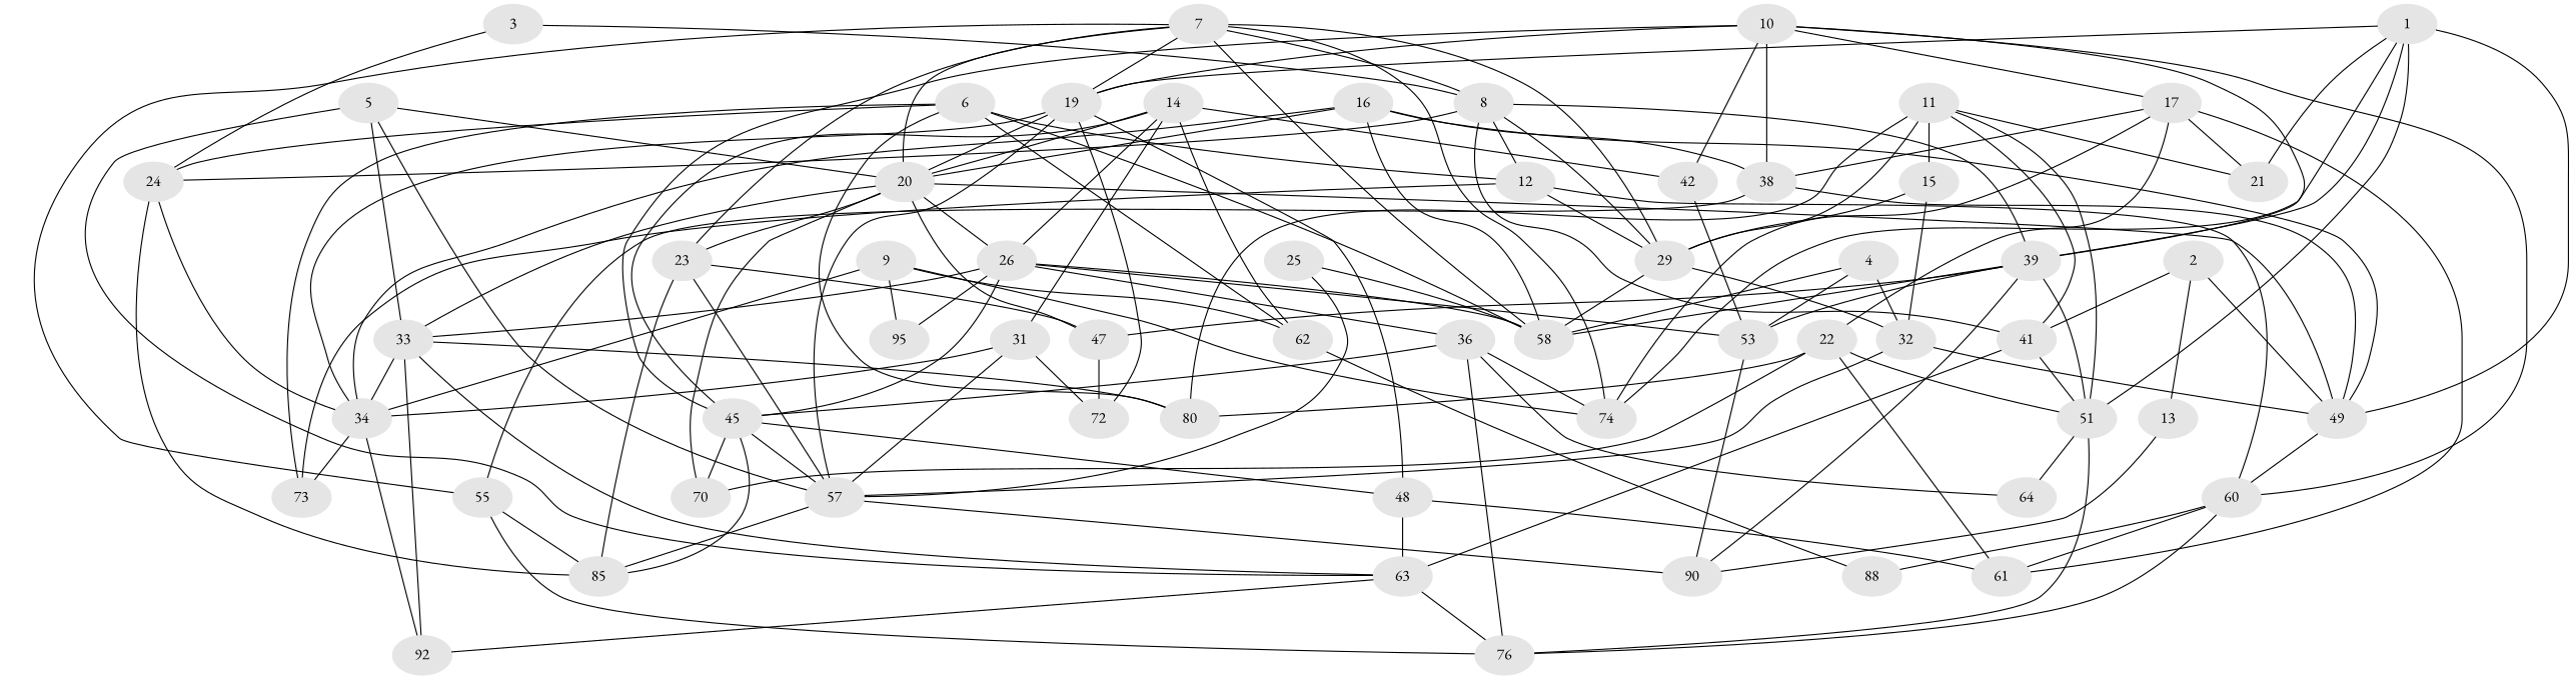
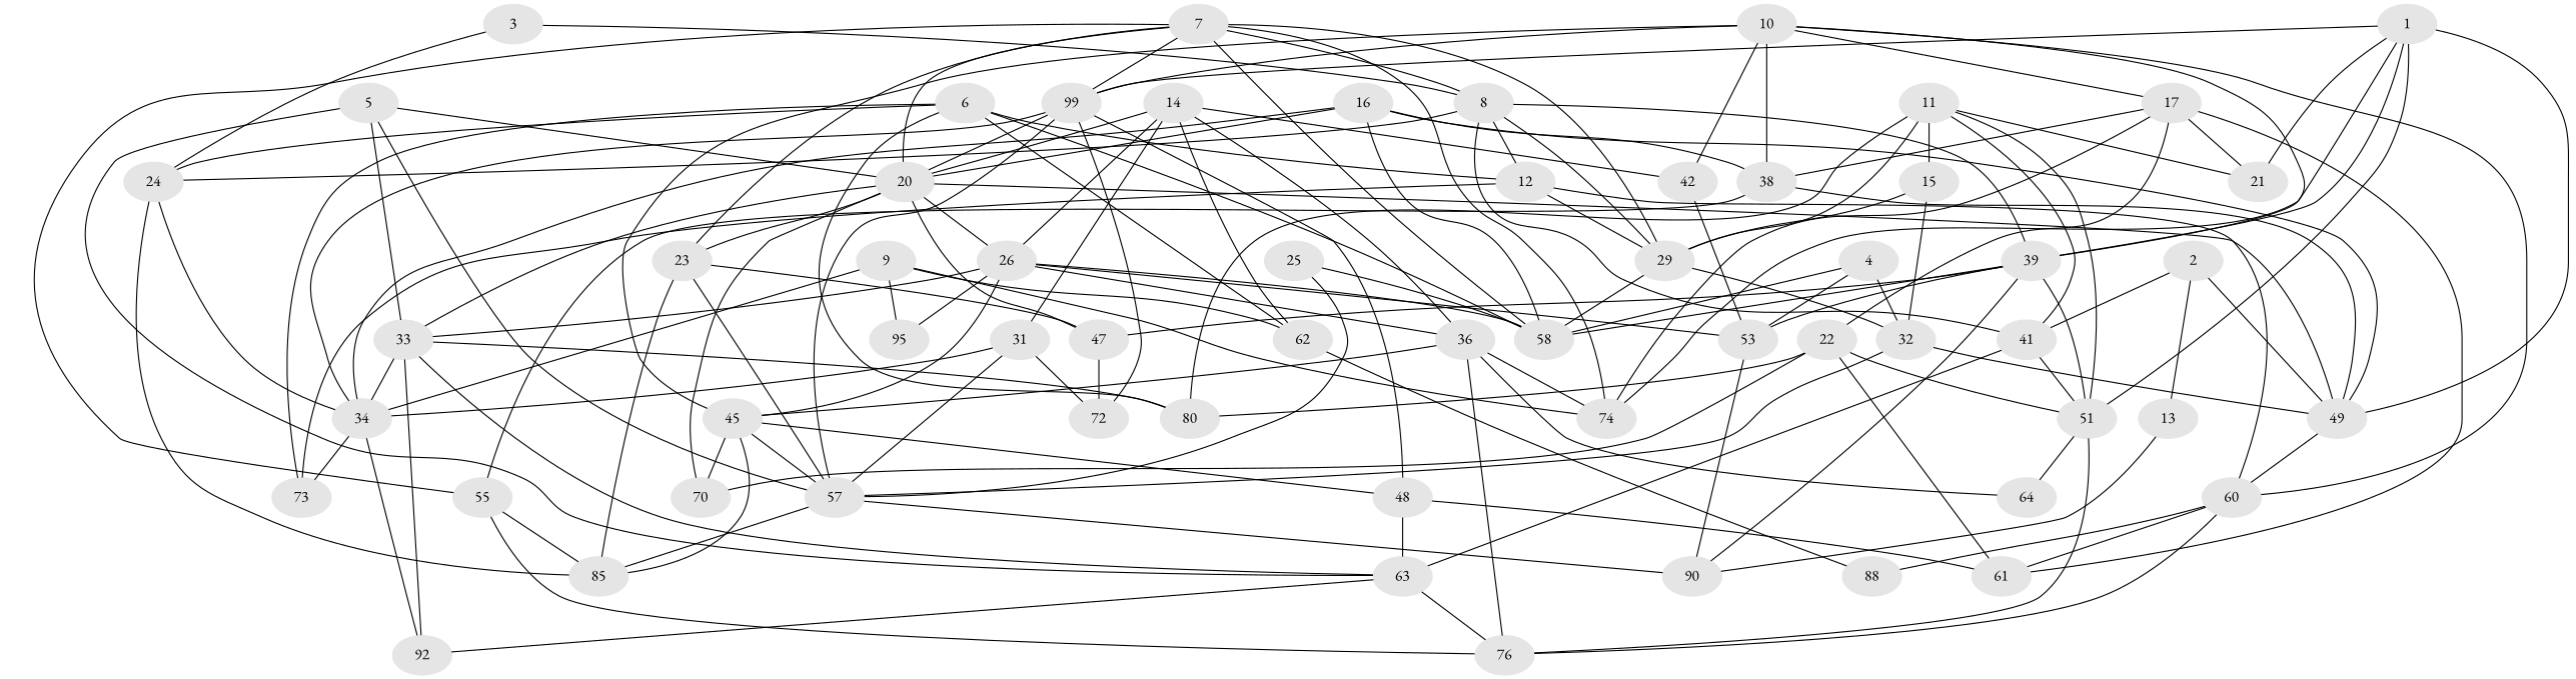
  graph {
    fontname="EB Garamond"
    node [color=gray90 fontname="EB Garamond" style=filled]
    edge [fontname="EB Garamond"]
    1 [super="+54"]
-   19 [super="+84"]
+   19 [super="+84" label=99]
    21
    39 [super="+43"]
    n5 [label=74 super="+87"]
    49 [super="+92"]
    51 [super="+52"]
    20 [super="+56"]
    57 [super="+77"]
    34 [super="+68"]
    48
    72
    53
    58 [super="+79"]
    90
    47
    60 [super="+74"]
    64
    76 [super="+81"]
    2
    13
    41
    63 [super="+96"]
    8 [super="+67"]
    24 [super="+27"]
    29 [super="+65"]
    12 [super="+69"]
    3
    85 [super="+86"]
    32 [super="+82"]
    4
    5 [super="+59"]
    33 [super="+46"]
    26 [super="+93"]
    23 [super="+50"]
    70
    80 [super="+89"]
    n38 [label=92]
    6 [super="+28"]
    62
    73
    95
    45 [super="+66"]
    36 [super="+40"]
    88
    7 [super="+35"]
    55 [super="+91"]
    9
    10 [super="+18"]
    17 [super="+37"]
    38 [super="+71"]
    42
    22 [super="+30"]
    61
    11 [super="+78"]
    15 [super="+83"]
    14 [super="+75"]
    31
    16
    25
    1 -- 19
    1 -- 21
    1 -- 39
    1 -- n5
    1 -- 49
    1 -- 51
    19 -- 20
    19 -- 57
    19 -- 34
    19 -- 48
    19 -- 72
    39 -- 51
    39 -- 53
    39 -- 58
    39 -- 90
    39 -- 47
    49 -- 60
    51 -- 64
    51 -- 76
    20 -- 49
    20 -- 47
    20 -- 33
    20 -- 26
    20 -- 23
    20 -- 70
    57 -- 90
    57 -- 85
    34 -- n38
    34 -- 73
    48 -- 63
    48 -- 61
    53 -- 90
    47 -- 72
    60 -- 76
    60 -- 88
    60 -- 61
    2 -- 49
    2 -- 13
    2 -- 41
    13 -- 90
    41 -- 51
    41 -- 63 [weight=2]
    63 -- 76
    63 -- n38
    8 -- 39
    8 -- 41
    8 -- 24
    8 -- 29
    8 -- 12
    24 -- 34
    24 -- 85
    29 -- 58
    29 -- 32
    12 -- 60
    12 -- 29
    12 -- 73
    3 -- 8
    3 -- 24
    32 -- 49
    32 -- 57
    4 -- 53
    4 -- 58
    4 -- 32
    5 -- 20
    5 -- 57
    5 -- 63
    5 -- 33
    33 -- 34 [weight=2]
    33 -- 63
    33 -- 80
    33 -- n38
    26 -- 53
    26 -- 58
    26 -- 33
    26 -- 95
    26 -- 45
    26 -- 36
    23 -- 57
    23 -- 47
    23 -- 85
    6 -- 58
    6 -- 24
    6 -- 12
    6 -- 80
    6 -- 62
    6 -- 73
    62 -- 88
    45 -- 57
    45 -- 48
    45 -- 85
    45 -- 70
    36 -- n5
    36 -- 64
    36 -- 76 [weight=2]
    36 -- 45
    7 -- 19
    7 -- n5
    7 -- 20
    7 -- 58
    7 -- 8
    7 -- 29
    7 -- 23
    7 -- 55
    55 -- 76
    55 -- 85
    9 -- n5
    9 -- 34
    9 -- 62
    9 -- 95
    10 -- 19
    10 -- 39
    10 -- 60
    10 -- 45
    10 -- 17
    10 -- 38
    10 -- 42
    17 -- 21
    17 -- n5
    17 -- 38
    17 -- 22
    17 -- 61
    38 -- 49
    38 -- 55
    42 -- 53
    22 -- 51
    22 -- 70
    22 -- 80
    22 -- 61
    11 -- 21
    11 -- 51
    11 -- 41
    11 -- 29
    11 -- 80
    11 -- 15 [weight=2]
    15 -- 29
    15 -- 32
    14 -- 20
    14 -- 26
    14 -- 62
-   14 -- 45
+   14 -- 36
    14 -- 42
    14 -- 31
    31 -- 57
    31 -- 34
    31 -- 72
    16 -- 49
    16 -- 20
    16 -- 34
    16 -- 58
    16 -- 38
    25 -- 57
    25 -- 58
  }
